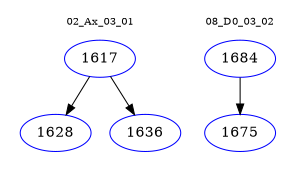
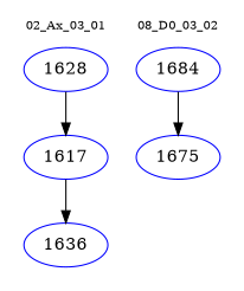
  digraph {
    node [color=blue]
    edge [color=black]
    n1 [label=1628]
    n2 [label=1617]
    n3 [label=1636]
    n4 [label=1684]
    n5 [label=1675]
    subgraph cluster_1 {
      color=white
      fontsize=10
      label="02_Ax_03_01"
      n1
      n2
      n3
    }
    subgraph cluster_2 {
      color=white
      fontsize=10
      label="08_D0_03_02"
      n4
      n5
    }
-   n2 -> n1
+   n1 -> n2
    n2 -> n3
    n4 -> n5
  }
